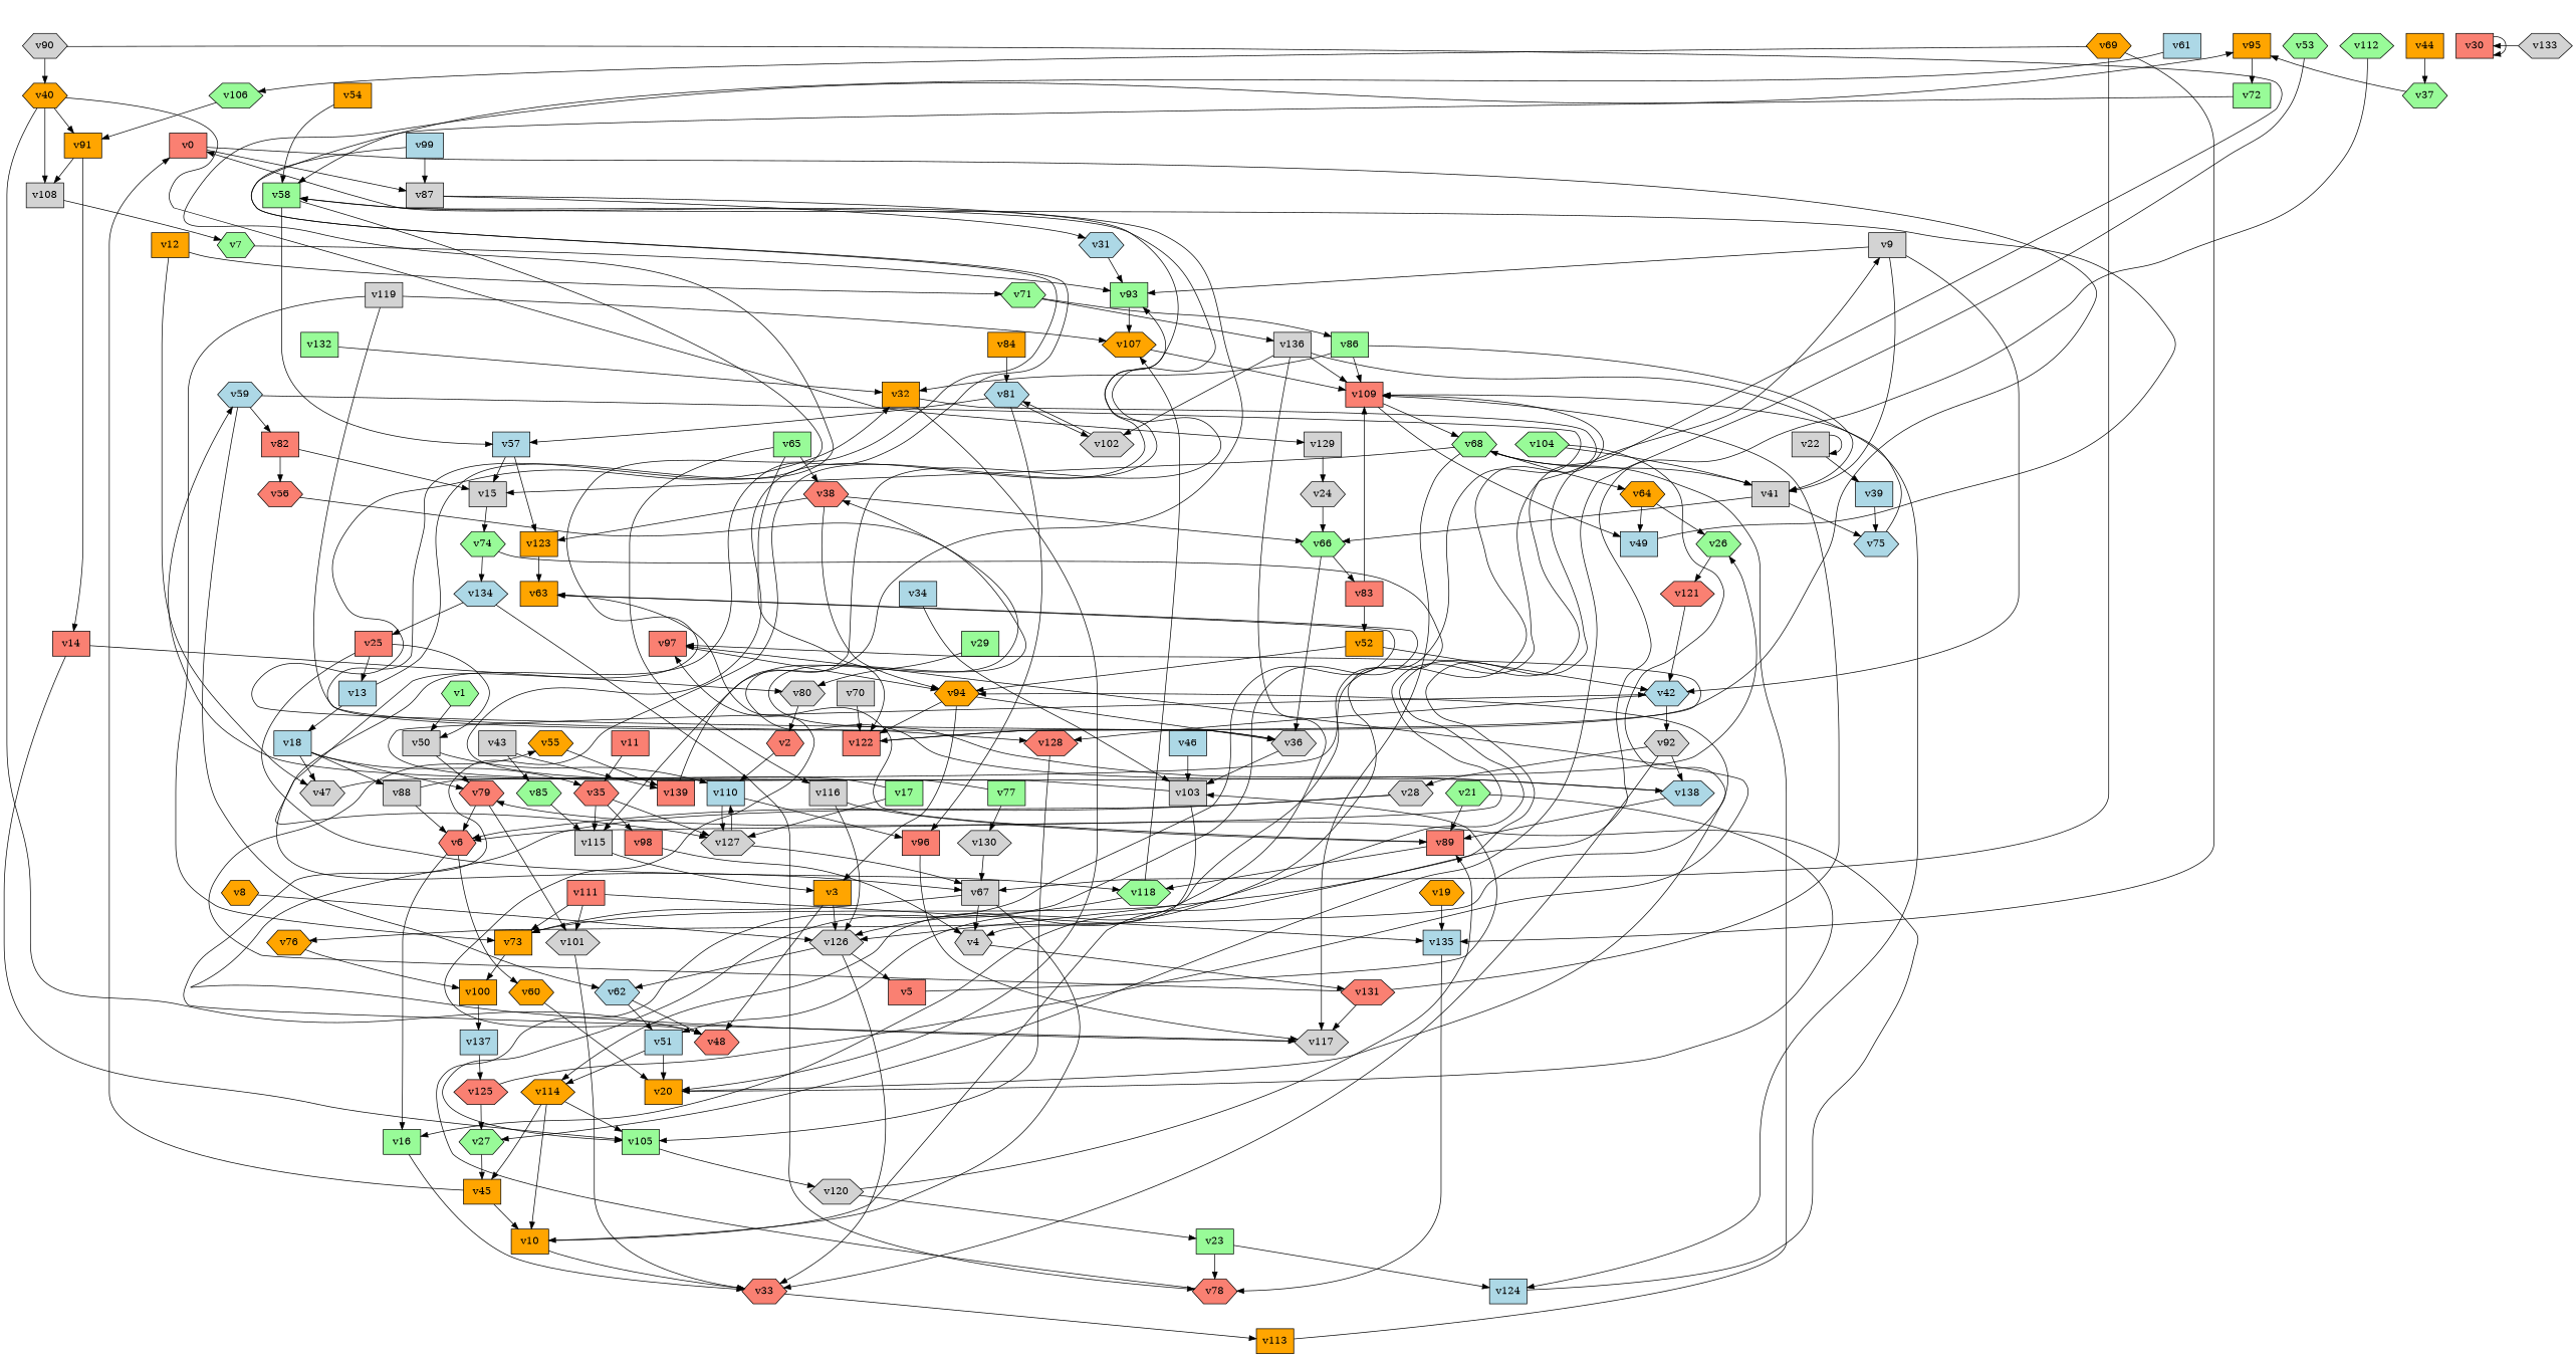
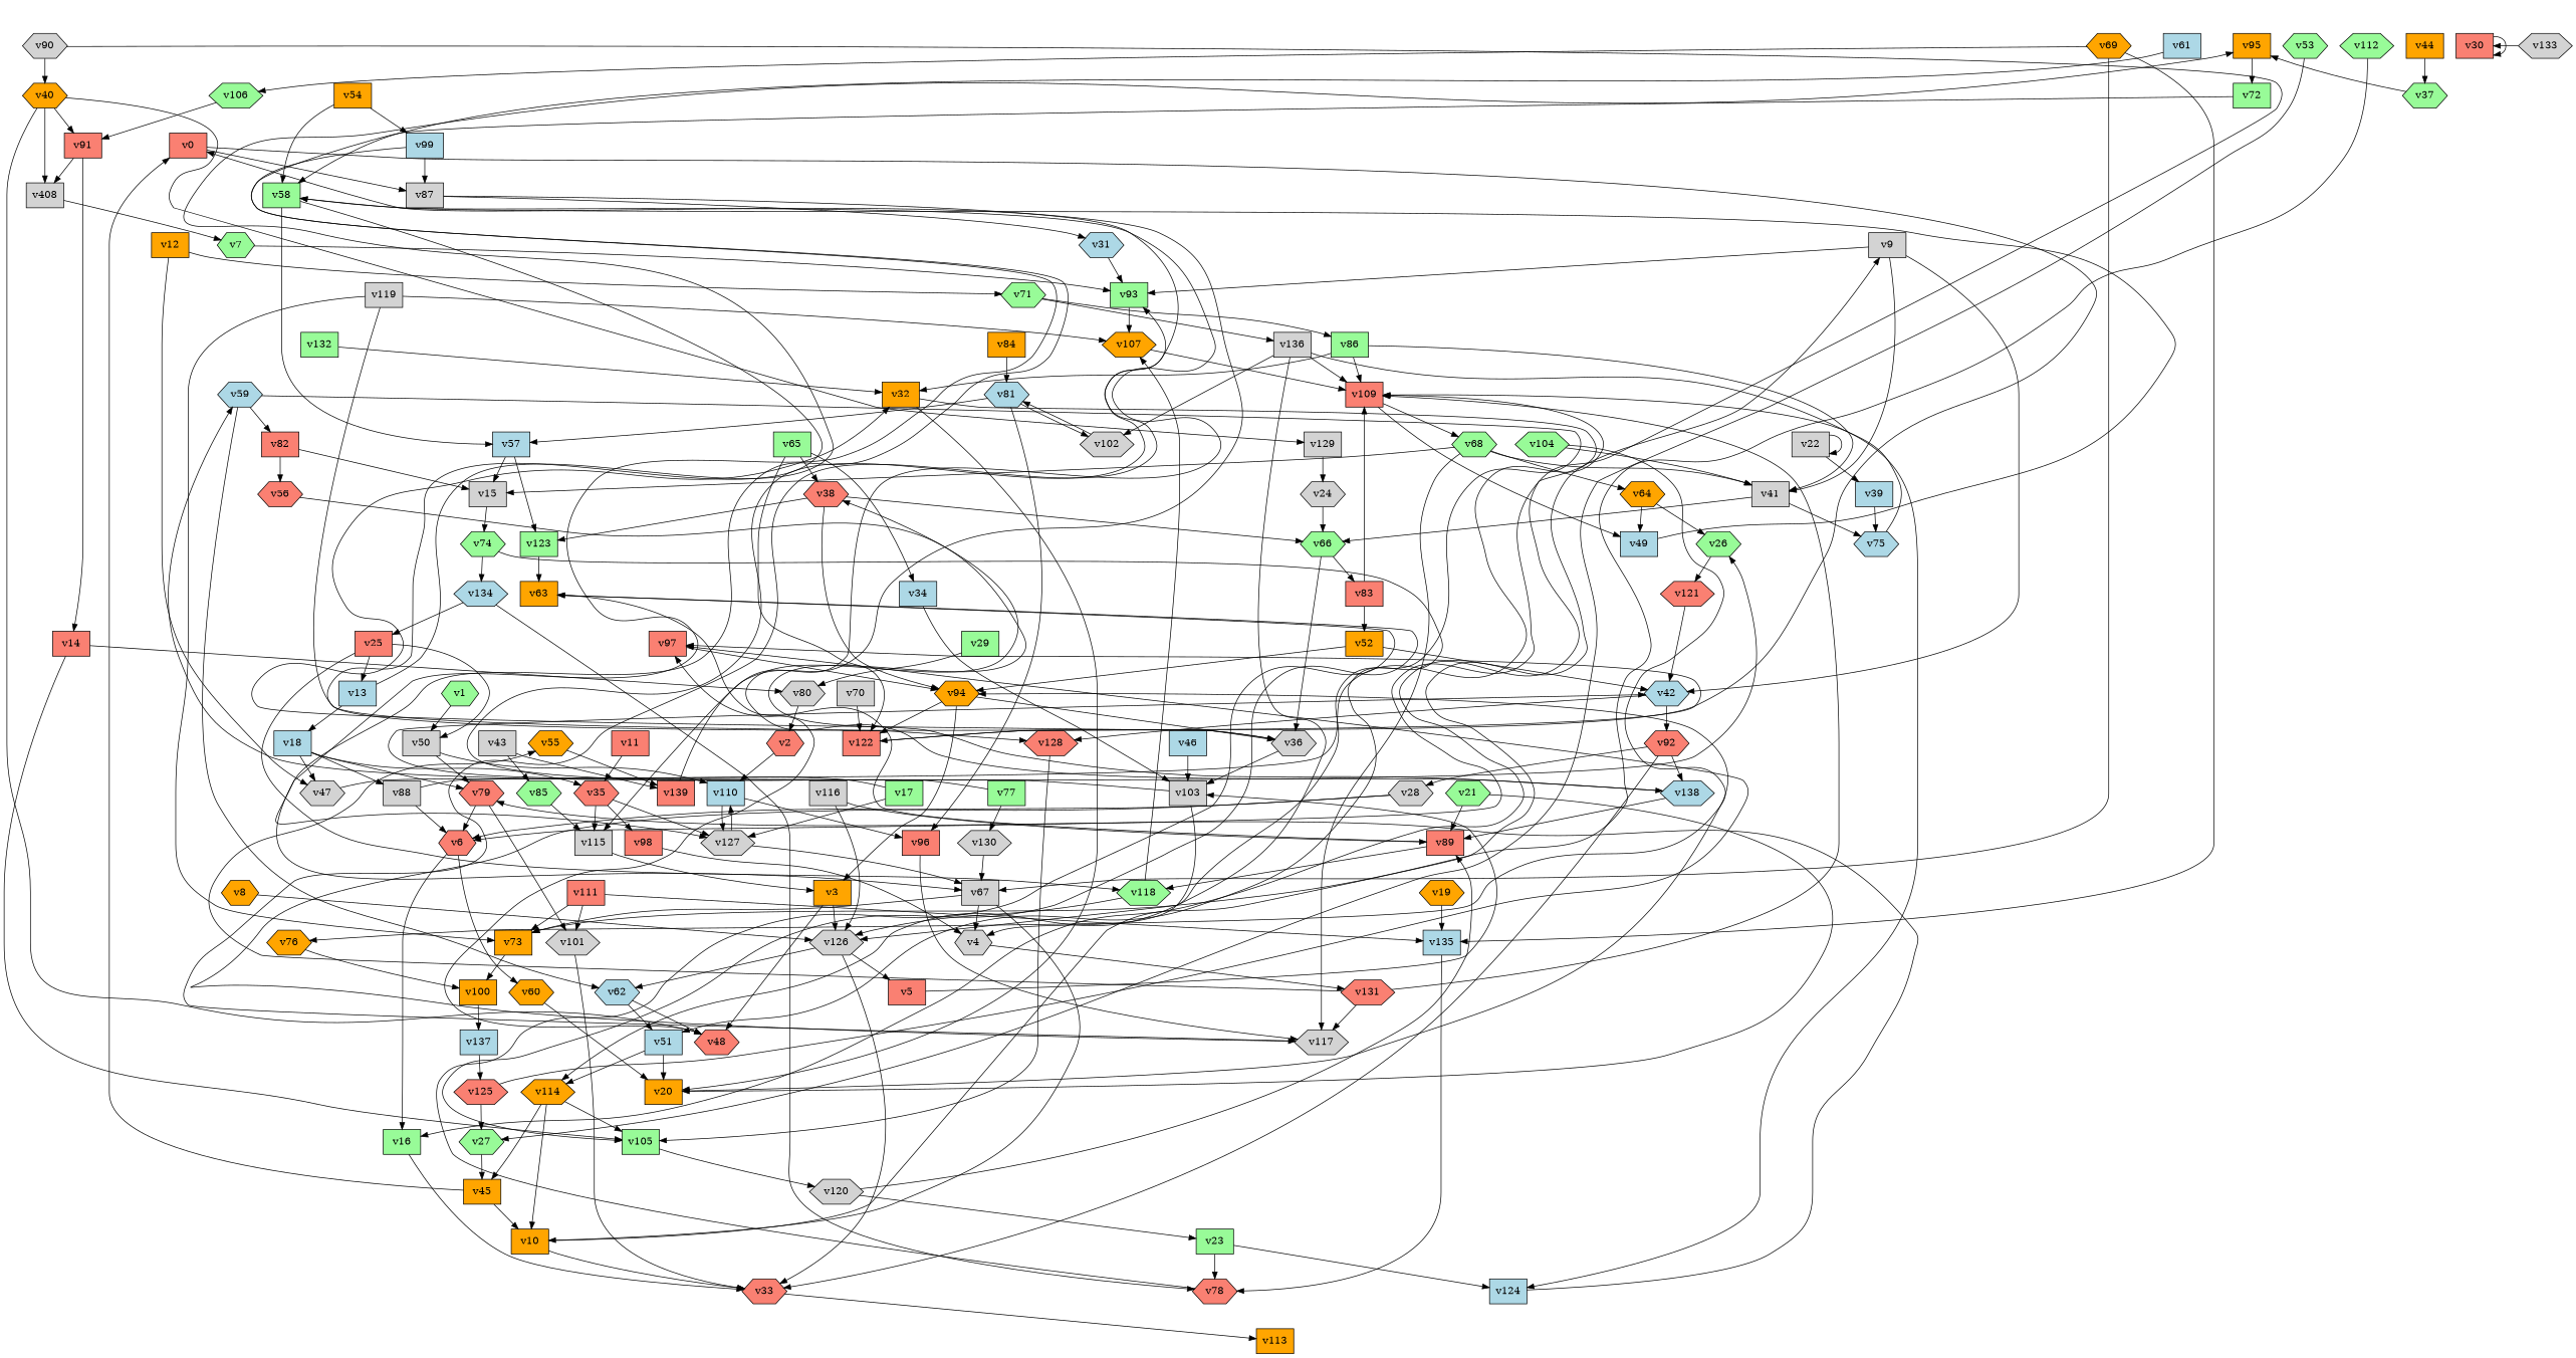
  digraph {
    node [fillcolor=lightgrey player=1 shape=box style=filled]
    v0 [fillcolor=salmon player=0]
    v87
    v122 [fillcolor=salmon player=0]
    v31 [fillcolor=lightblue shape=hexagon]
    v115
    v97 [fillcolor=salmon player=0]
    v1 [fillcolor=palegreen player=0 shape=hexagon]
    v50
    v110 [fillcolor=lightblue player=0]
    v79 [fillcolor=salmon shape=hexagon]
    v2 [fillcolor=salmon shape=hexagon]
    v127 [player=0 shape=hexagon]
    v96 [fillcolor=salmon]
    v3 [fillcolor=orange]
    v48 [fillcolor=salmon shape=hexagon]
    v126 [player=0 shape=hexagon]
    v63 [fillcolor=orange player=0]
    v5 [fillcolor=salmon player=0]
    v33 [fillcolor=salmon player=0 shape=hexagon]
    v62 [fillcolor=lightblue shape=hexagon]
    v4 [shape=hexagon]
    v131 [fillcolor=salmon player=0 shape=hexagon]
    v117 [player=0 shape=hexagon]
    v55 [fillcolor=orange player=0 shape=hexagon]
    v109 [fillcolor=salmon player=0]
    v103
    v59 [fillcolor=lightblue player=0 shape=hexagon]
    v6 [fillcolor=salmon player=0 shape=hexagon]
    v16 [fillcolor=palegreen player=0]
    v60 [fillcolor=orange shape=hexagon]
    v20 [fillcolor=orange]
    v7 [fillcolor=palegreen shape=hexagon]
    v93 [fillcolor=palegreen player=0]
    v107 [fillcolor=orange player=0 shape=hexagon]
    v8 [fillcolor=orange shape=hexagon]
    v9 [player=0]
    v41
    v42 [fillcolor=lightblue player=0 shape=hexagon]
    v66 [fillcolor=palegreen shape=hexagon]
    v75 [fillcolor=lightblue shape=hexagon]
-   v92 [player=0 shape=hexagon]
+   v92 [fillcolor=salmon player=0 shape=hexagon]
    v128 [fillcolor=salmon shape=hexagon]
    v10 [fillcolor=orange player=0]
    v113 [fillcolor=orange player=0]
    v11 [fillcolor=salmon player=0]
    v35 [fillcolor=salmon shape=hexagon]
    v98 [fillcolor=salmon]
    v12 [fillcolor=orange]
    v47 [shape=hexagon]
    v71 [fillcolor=palegreen shape=hexagon]
    v26 [fillcolor=palegreen player=0 shape=hexagon]
    v86 [fillcolor=palegreen]
    v136
    v13 [fillcolor=lightblue player=0]
    v18 [fillcolor=lightblue]
    v95 [fillcolor=orange player=0]
    v88
    v72 [fillcolor=palegreen player=0]
    v14 [fillcolor=salmon player=0]
    v80 [player=0 shape=hexagon]
    v105 [fillcolor=palegreen player=0]
    v120 [shape=hexagon]
    v15 [player=0]
    v74 [fillcolor=palegreen player=0 shape=hexagon]
    v51 [fillcolor=lightblue]
    v134 [fillcolor=lightblue shape=hexagon]
    v17 [fillcolor=palegreen]
    v67
    v101 [player=0 shape=hexagon]
    v19 [fillcolor=orange shape=hexagon]
    v135 [fillcolor=lightblue player=0]
    v78 [fillcolor=salmon shape=hexagon]
    v94 [fillcolor=orange player=0 shape=hexagon]
    v36 [player=0 shape=hexagon]
    v21 [fillcolor=palegreen player=0 shape=hexagon]
    v89 [fillcolor=salmon]
    v118 [fillcolor=palegreen shape=hexagon]
    v22 [player=0]
    v39 [fillcolor=lightblue]
    v23 [fillcolor=palegreen player=0]
    v124 [fillcolor=lightblue player=0]
    v24 [player=0 shape=hexagon]
    v83 [fillcolor=salmon]
    v25 [fillcolor=salmon player=0]
    v121 [fillcolor=salmon player=0 shape=hexagon]
    v27 [fillcolor=palegreen player=0 shape=hexagon]
    v45 [fillcolor=orange]
    v28 [player=0 shape=hexagon]
    v29 [fillcolor=palegreen]
    v30 [fillcolor=salmon]
    v32 [fillcolor=orange]
    v68 [fillcolor=palegreen player=0 shape=hexagon]
    v34 [fillcolor=lightblue player=0]
    v37 [fillcolor=palegreen shape=hexagon]
    v38 [fillcolor=salmon player=0 shape=hexagon]
-   v123 [fillcolor=orange]
+   v123 [fillcolor=palegreen]
    v40 [fillcolor=orange shape=hexagon]
-   v91 [fillcolor=orange]
-   v108 [player=0]
+   v91 [fillcolor=salmon]
+   v108 [player=0 label=v408]
    v129 [player=0]
    v138 [fillcolor=lightblue player=0 shape=hexagon]
    v43 [player=0]
    v85 [fillcolor=palegreen shape=hexagon]
    v139 [fillcolor=salmon player=0]
    v58 [fillcolor=palegreen player=0]
    v44 [fillcolor=orange]
    v46 [fillcolor=lightblue]
    v49 [fillcolor=lightblue player=0]
    v57 [fillcolor=lightblue player=0]
    v114 [fillcolor=orange shape=hexagon]
    v52 [fillcolor=orange]
    v53 [fillcolor=palegreen shape=hexagon]
    v54 [fillcolor=orange]
    v99 [fillcolor=lightblue]
    v56 [fillcolor=salmon shape=hexagon]
    v82 [fillcolor=salmon]
    v61 [fillcolor=lightblue]
    v64 [fillcolor=orange player=0 shape=hexagon]
    v65 [fillcolor=palegreen]
    v116
    v73 [fillcolor=orange player=0]
    v100 [fillcolor=orange player=0]
    v69 [fillcolor=orange player=0 shape=hexagon]
    v106 [fillcolor=palegreen shape=hexagon]
    v70 [player=0]
    v102 [player=0 shape=hexagon]
    v137 [fillcolor=lightblue]
    v76 [fillcolor=orange shape=hexagon]
    v77 [fillcolor=palegreen]
    v130 [shape=hexagon]
    v81 [fillcolor=lightblue player=0 shape=hexagon]
    v84 [fillcolor=orange]
    v90 [player=0 shape=hexagon]
    v125 [fillcolor=salmon shape=hexagon]
    v104 [fillcolor=palegreen shape=hexagon]
    v111 [fillcolor=salmon]
    v112 [fillcolor=palegreen player=0 shape=hexagon]
    v119
    v132 [fillcolor=palegreen]
    v133 [shape=hexagon]
    v0 -> v87
    v0 -> v122 [constraint="t >= 3"]
    v87 -> v31
    v87 -> v115 [constraint="t >= 3"]
    v122 -> v97 [constraint="t mod 3 == 0"]
    v31 -> v93
    v115 -> v3
    v97 -> v94
    v1 -> v50
    v50 -> v110
    v50 -> v79
    v110 -> v127
    v110 -> v96
    v79 -> v6
    v79 -> v101
    v2 -> v110
    v127 -> v110
    v127 -> v67
    v96 -> v117
    v3 -> v48
    v3 -> v126
    v48 -> v63 [constraint="t < 11"]
    v126 -> v5
    v126 -> v33
    v126 -> v62
    v63 -> v105 [constraint="t mod 5 == 4"]
    v5 -> v103 [constraint="t < 15"]
    v33 -> v113
    v62 -> v48
    v62 -> v51
    v4 -> v131
    v131 -> v117
    v131 -> v55 [constraint="t < 13"]
    v131 -> v109
    v117 -> v93 [constraint="t >= 2"]
    v55 -> v139
    v109 -> v68
    v109 -> v49
    v103 -> v4
    v103 -> v59 [constraint="t >= 5"]
    v59 -> v62
    v59 -> v114 [constraint="t < 9"]
    v59 -> v82
    v6 -> v16
    v6 -> v60
    v16 -> v33
    v60 -> v20
    v20 -> v94 [constraint="t >= 5"]
    v7 -> v93
    v93 -> v107
    v107 -> v109
    v8 -> v126
    v9 -> v93
    v9 -> v41
    v9 -> v42
    v41 -> v66
    v41 -> v75
    v42 -> v92
    v42 -> v128
    v66 -> v36
    v66 -> v83
    v75 -> v109 [constraint="t mod 4 == 0"]
    v92 -> v33
    v92 -> v28
    v92 -> v138
    v128 -> v105
    v10 -> v33
    v10 -> v9 [constraint="t < 11"]
-   v113 -> v68
    v11 -> v35
    v35 -> v115
    v35 -> v127
    v35 -> v98
    v98 -> v4
    v12 -> v47
    v12 -> v71
    v47 -> v26 [constraint="t >= 2"]
    v71 -> v86
    v71 -> v136
    v26 -> v121
    v86 -> v109
    v86 -> v41
    v86 -> v32
    v136 -> v126
    v136 -> v109
    v136 -> v124
    v136 -> v102
    v13 -> v18
    v13 -> v95 [constraint="t >= 5"]
    v18 -> v79
    v18 -> v35
    v18 -> v47
    v18 -> v88
    v95 -> v72
    v88 -> v109 [constraint="t >= 5"]
    v88 -> v6
    v72 -> v67 [constraint="t mod 5 == 3"]
    v14 -> v80
    v14 -> v105
    v80 -> v2
    v105 -> v120
    v120 -> v89
    v120 -> v23
    v15 -> v74
    v74 -> v51 [constraint="t < 9"]
    v74 -> v134
    v51 -> v20
    v51 -> v114
    v134 -> v78
    v134 -> v25
    v17 -> v127
    v17 -> v42 [constraint="t < 8"]
    v67 -> v4
    v67 -> v10 [constraint="t mod 2 == 0"]
    v67 -> v73
    v101 -> v33
    v19 -> v135
    v135 -> v78
    v78 -> v63 [constraint="t mod 3 == 2"]
    v94 -> v122
    v94 -> v3
    v94 -> v36
    v36 -> v103
    v36 -> v32 [constraint="t >= 1"]
    v21 -> v20 [constraint="t < 6"]
    v21 -> v89
    v89 -> v97 [constraint="t mod 5 == 1"]
    v89 -> v118
    v118 -> v126
    v118 -> v107
    v22 -> v22
    v22 -> v39
    v39 -> v75
    v23 -> v78
    v23 -> v124
    v124 -> v79 [constraint="t mod 3 == 1"]
    v24 -> v66
    v83 -> v109
    v83 -> v52
    v25 -> v50
    v25 -> v13
    v25 -> v118
    v121 -> v42
    v27 -> v45
    v45 -> v0
    v45 -> v10
    v28 -> v117 [constraint="t mod 3 == 1"]
    v28 -> v6
    v29 -> v80
    v30 -> v30
    v32 -> v16 [constraint="t < 7"]
    v32 -> v20
    v68 -> v117
    v68 -> v41
    v68 -> v15
    v68 -> v64
    v34 -> v103
    v37 -> v95 [constraint="t >= 3"]
    v38 -> v66
    v38 -> v94
    v38 -> v123
    v123 -> v63
    v40 -> v48
    v40 -> v91
    v40 -> v108
    v40 -> v129 [constraint="t < 13"]
    v91 -> v14
    v91 -> v108
    v108 -> v7
    v129 -> v24
    v138 -> v89
    v138 -> v38 [constraint="t < 8"]
    v43 -> v85
    v43 -> v139
    v85 -> v115
    v139 -> v58 [constraint="t >= 4"]
    v58 -> v36 [constraint="t >= 1"]
    v58 -> v57
    v44 -> v37
    v46 -> v103
    v49 -> v58 [constraint="t mod 3 == 0"]
    v57 -> v15
    v57 -> v123
    v114 -> v10
    v114 -> v105
    v114 -> v45
    v52 -> v42
    v52 -> v94
    v53 -> v27 [constraint="t < 10"]
    v54 -> v58
+   v54 -> v99
    v99 -> v87
    v99 -> v127 [constraint="t < 11"]
    v56 -> v138 [constraint="t < 8"]
    v82 -> v15
    v82 -> v56
    v61 -> v58 [constraint="t >= 1"]
    v64 -> v26
    v64 -> v49
    v65 -> v122
    v65 -> v38
-   v65 -> v116
+   v65 -> v34
    v116 -> v126
    v116 -> v89
    v73 -> v100
    v100 -> v137
    v69 -> v67
    v69 -> v135
    v69 -> v106
    v106 -> v91
    v70 -> v122
    v102 -> v81 [constraint="t mod 4 == 0"]
    v137 -> v125
    v76 -> v100
    v77 -> v0 [constraint="t < 12"]
    v77 -> v130
    v130 -> v67
    v81 -> v96
    v81 -> v57
    v81 -> v102
    v84 -> v81
    v90 -> v6 [constraint="t < 13"]
    v90 -> v40
    v125 -> v97 [constraint="t mod 2 == 1"]
    v125 -> v27
    v104 -> v41
    v104 -> v76 [constraint="t < 13"]
    v111 -> v101
    v111 -> v135
    v111 -> v73
    v112 -> v73 [constraint="t < 15"]
    v119 -> v107
    v119 -> v128
    v119 -> v73
    v132 -> v32
    v133 -> v30 [constraint="t < 11"]
  }
